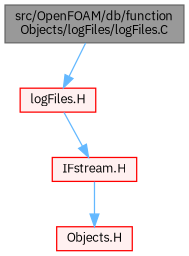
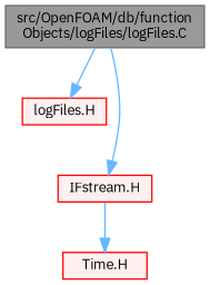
  digraph {
    fontname="IBM Plex Sans"
    node [color=red fillcolor="#FFF0F0" fontname="IBM Plex Sans" fontsize=10 shape=box style=filled]
    edge [color=steelblue1 fontname="IBM Plex Sans" fontsize=10 labelfontname=Helvetica labelfontsize=10 style=solid]
    n1 [color=gray40 fillcolor=grey60 fontcolor=black height=0.2 label="src/OpenFOAM/db/function\lObjects/logFiles/logFiles.C" width=0.4]
    n2 [height=0.2 label="logFiles.H" width=0.4]
    n3 [height=0.2 label="IFstream.H" width=0.4]
-   n4 [height=0.2 label="Objects.H" width=0.4]
+   n4 [height=0.2 label="Time.H" width=0.4]
    n1 -> n2
-   n2 -> n3
+   n1 -> n3
    n3 -> n4
  }
